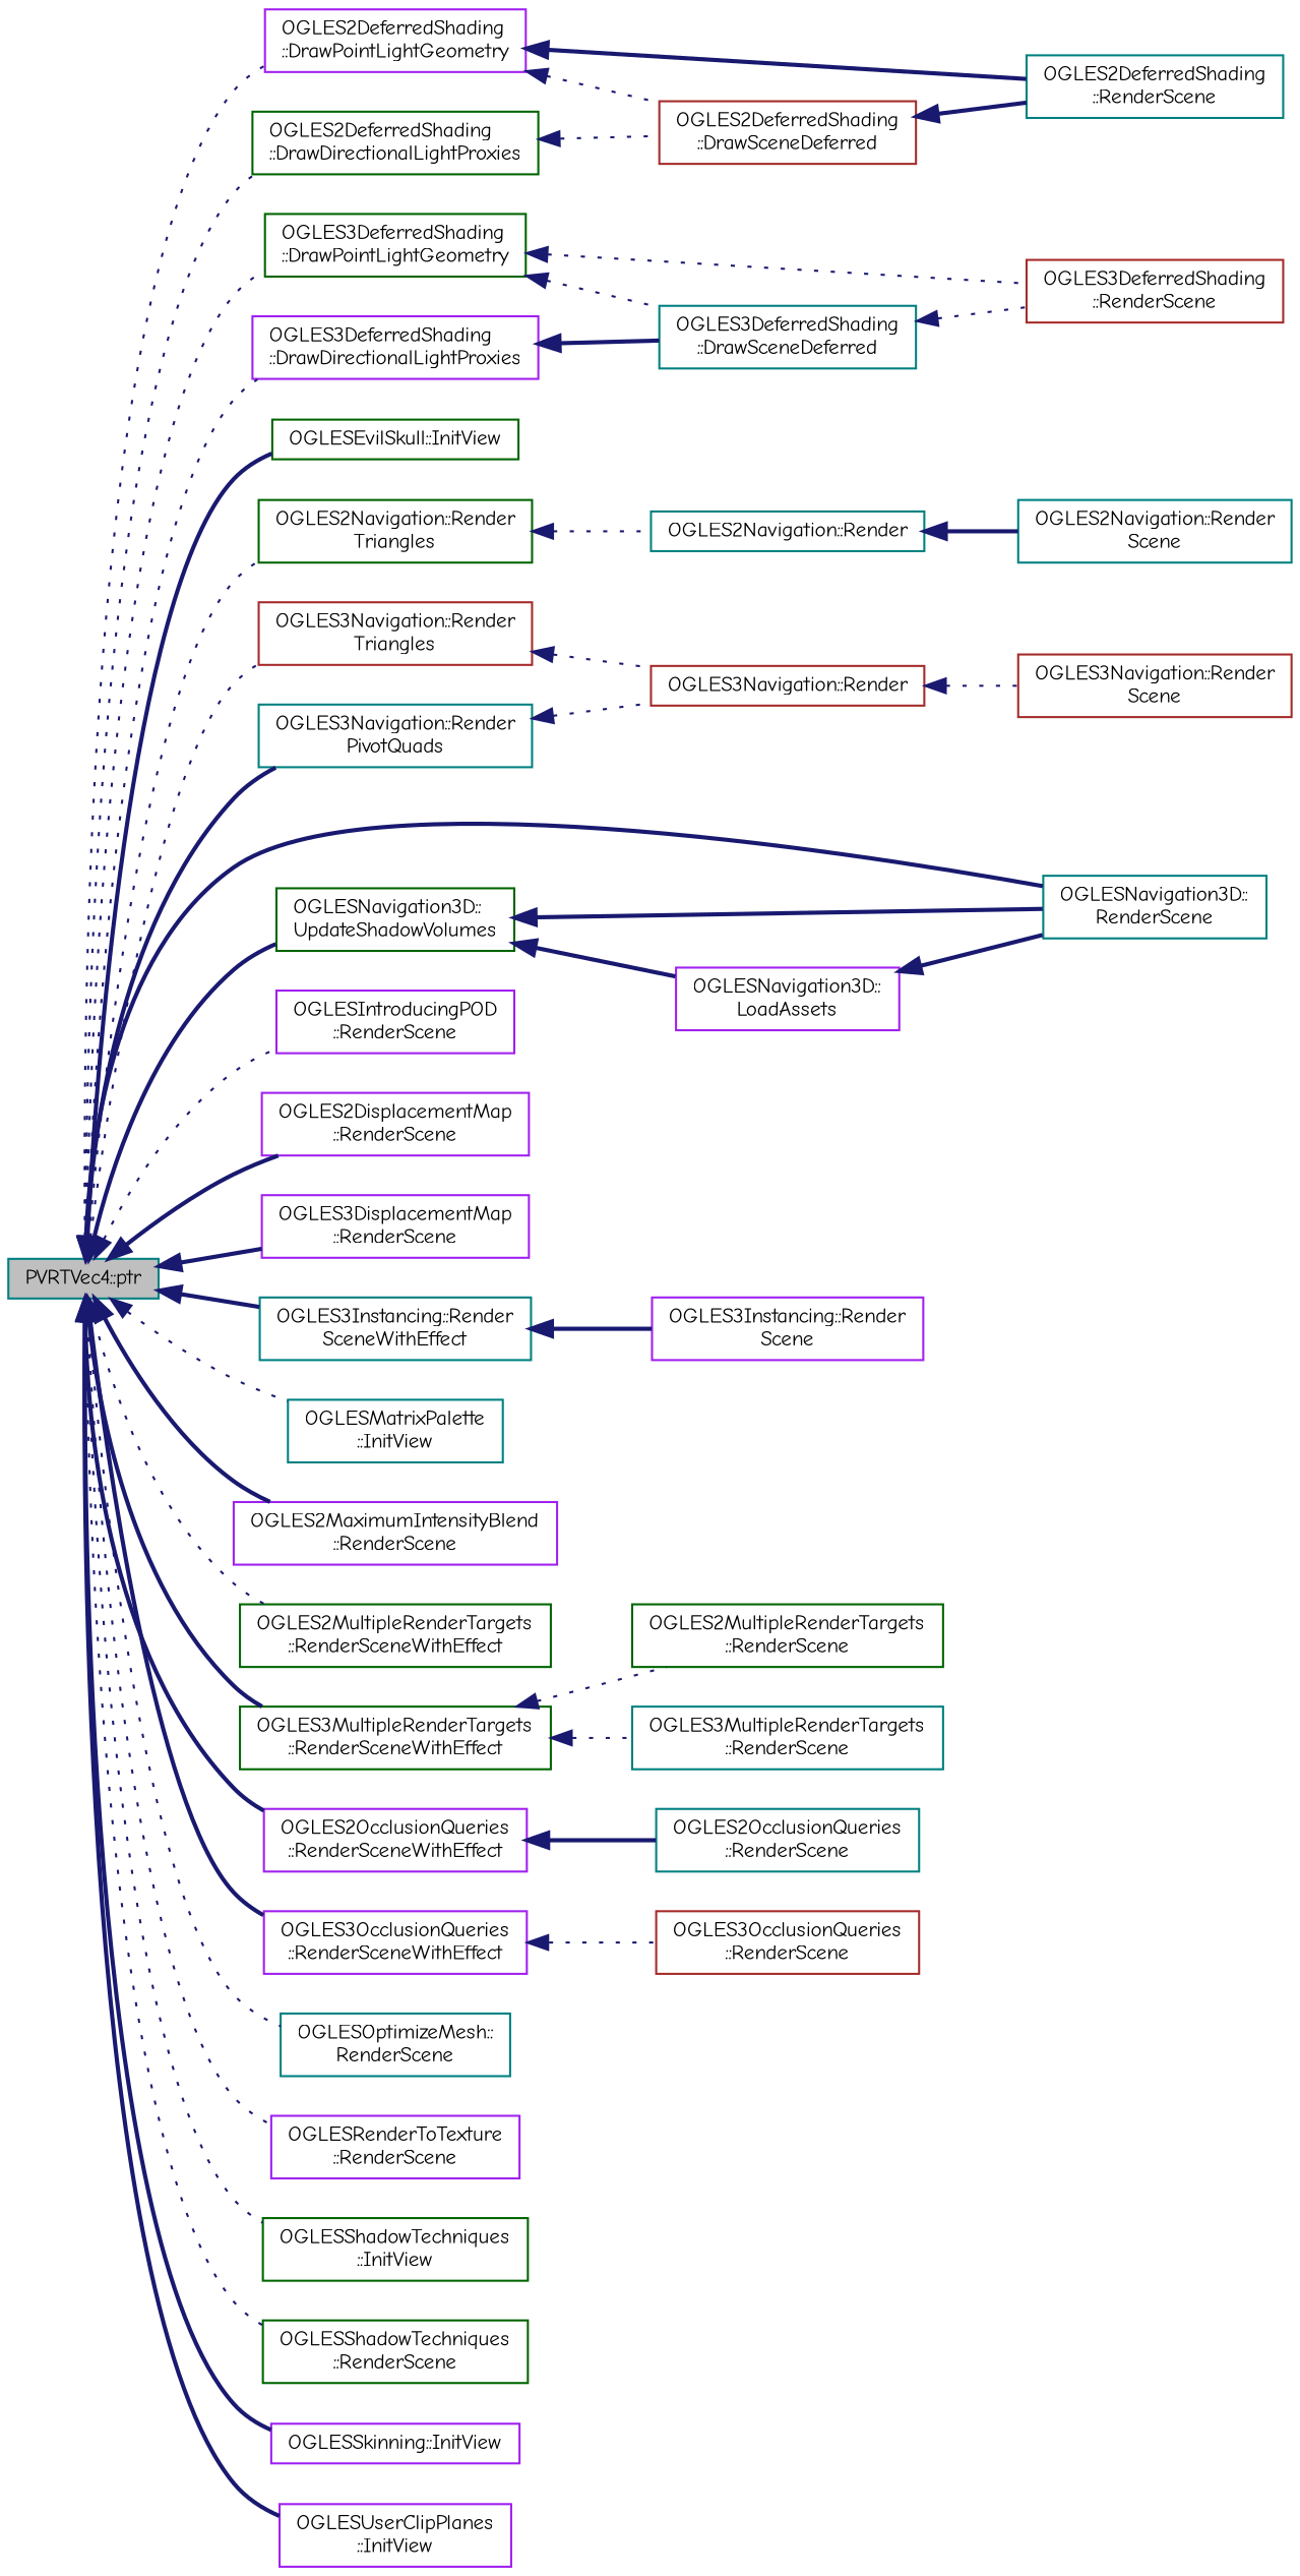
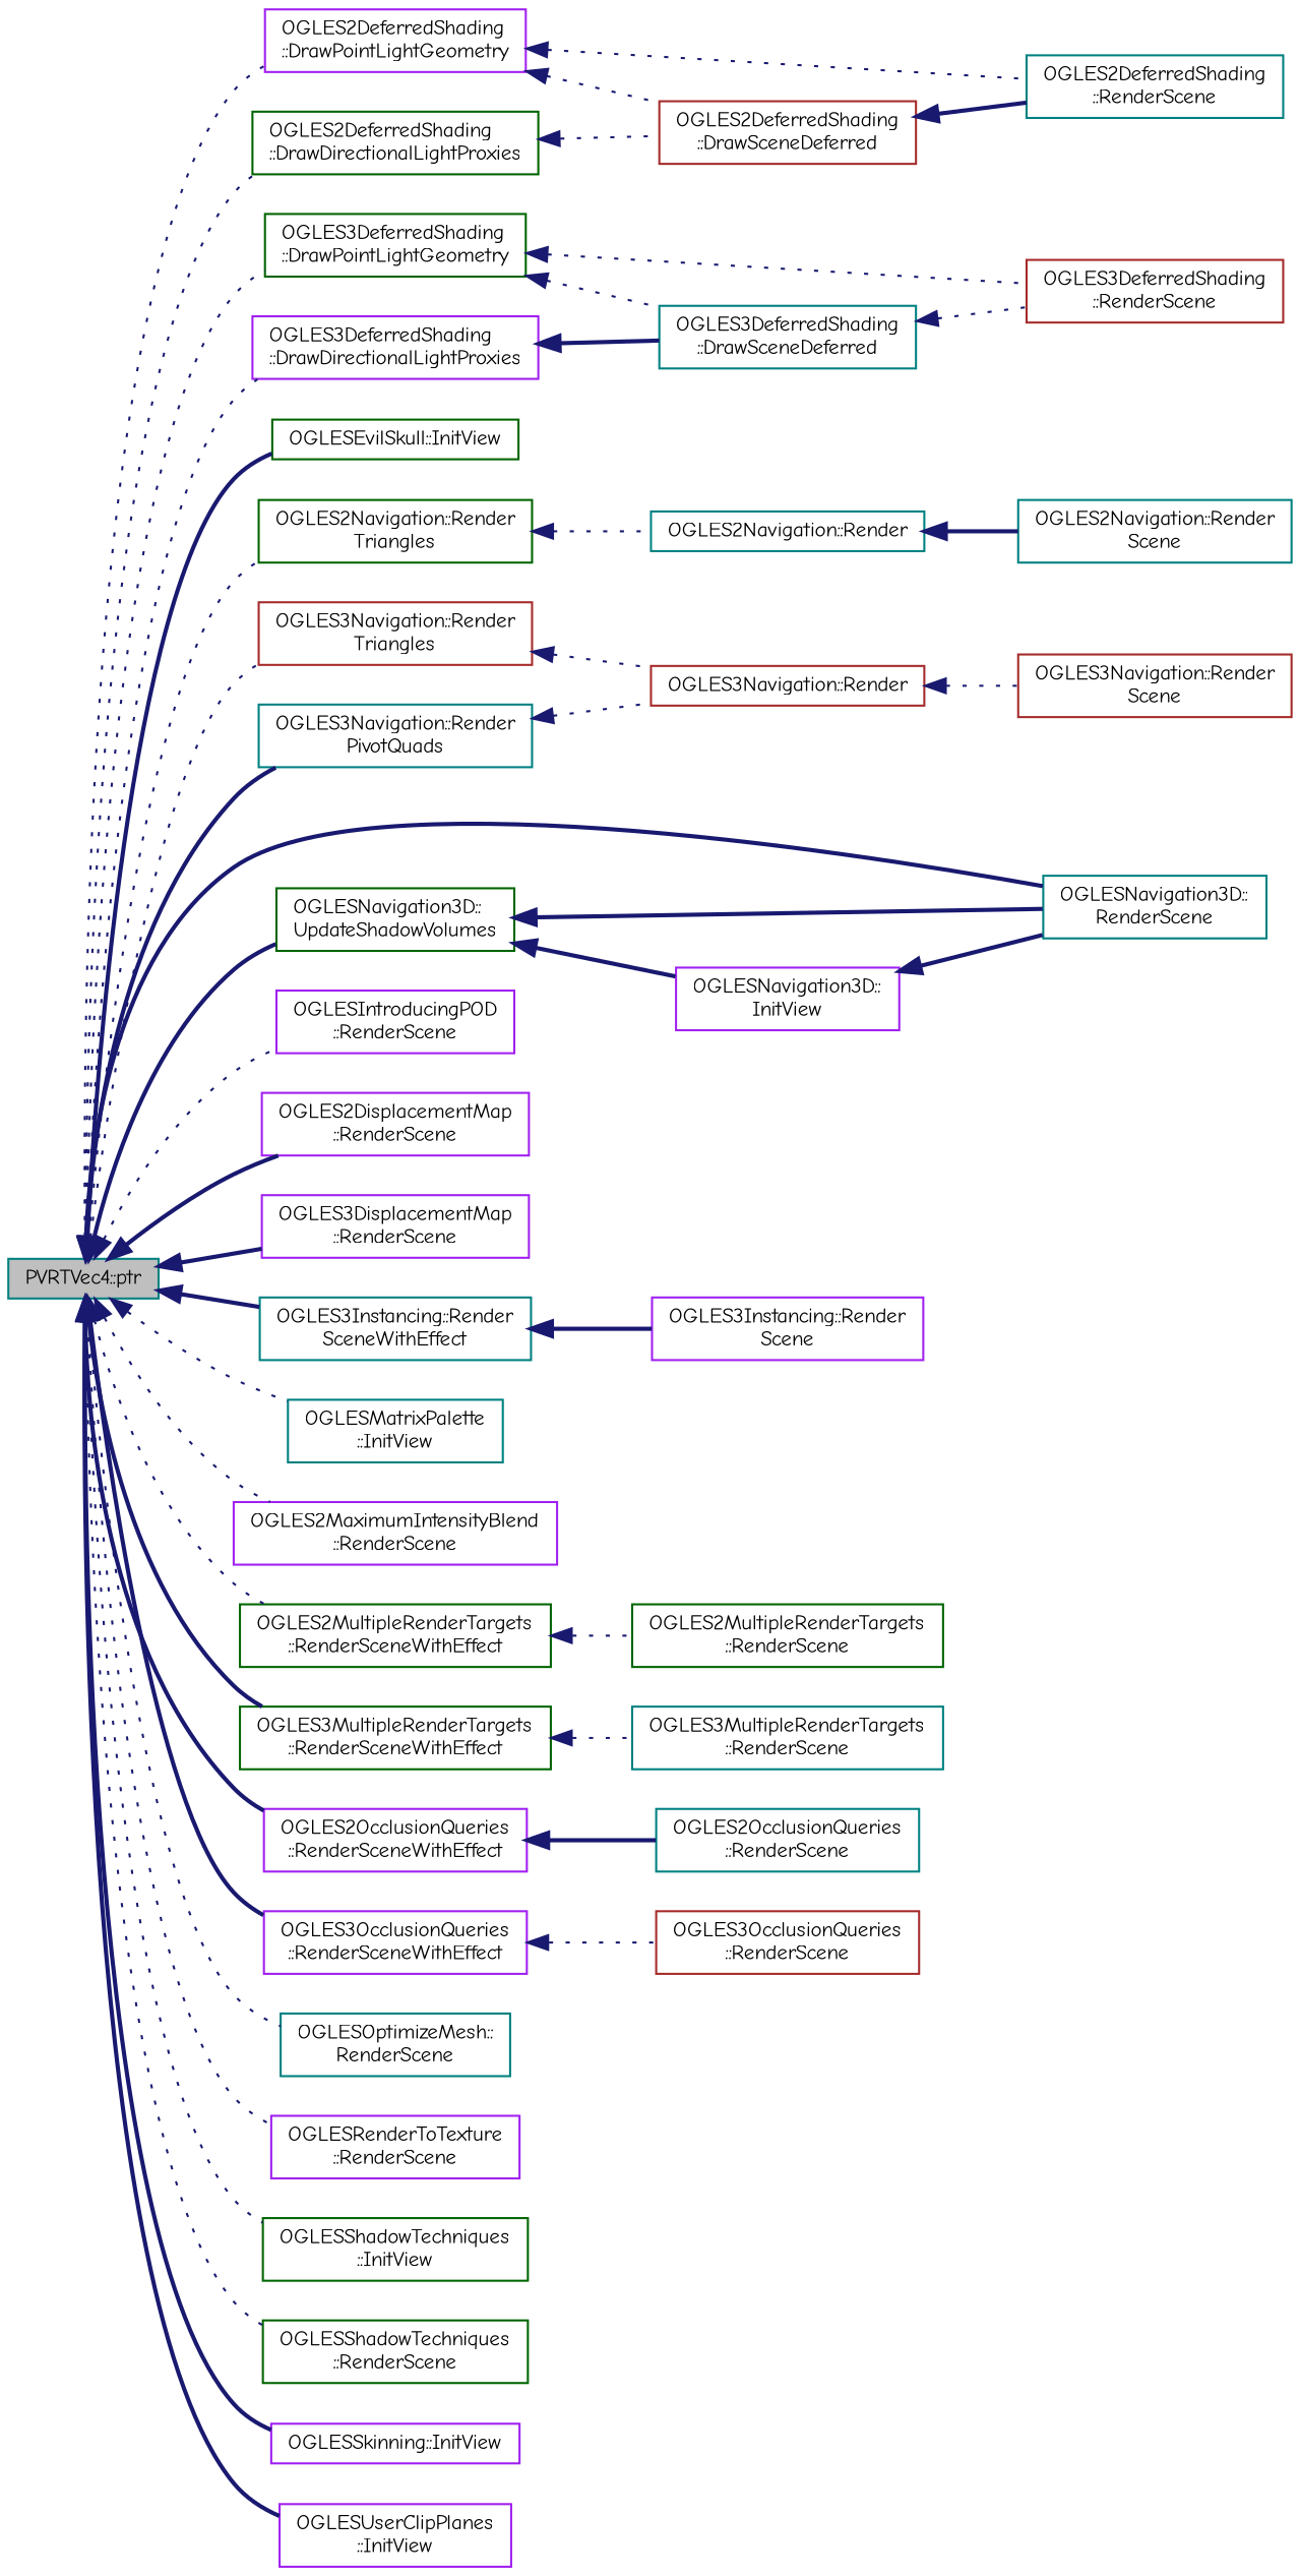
  digraph {
    fontname="Comic Neue"
    rankdir=LR
    node [color=purple fillcolor=white fontname="Comic Neue" fontsize=10 shape=record style=filled]
    edge [color=midnightblue dir=back fontname="Comic Neue" fontsize=10 labelfontname=Helvetica labelfontsize=10 style=dotted]
    n1 [color=teal fillcolor=grey75 fontcolor=black height=0.2 label="PVRTVec4::ptr" width=0.4]
    n2 [height=0.2 label="OGLES2DeferredShading\l::DrawPointLightGeometry" width=0.4]
    n3 [color=darkgreen height=0.2 label="OGLES2DeferredShading\l::DrawDirectionalLightProxies" width=0.4]
    n4 [color=darkgreen height=0.2 label="OGLES3DeferredShading\l::DrawPointLightGeometry" width=0.4]
    n5 [height=0.2 label="OGLES3DeferredShading\l::DrawDirectionalLightProxies" width=0.4]
    n6 [color=darkgreen height=0.2 label="OGLESEvilSkull::InitView" width=0.4]
    n7 [color=darkgreen height=0.2 label="OGLES2Navigation::Render\lTriangles" width=0.4]
    n8 [color=brown height=0.2 label="OGLES3Navigation::Render\lTriangles" width=0.4]
    n9 [color=teal height=0.2 label="OGLES3Navigation::Render\lPivotQuads" width=0.4]
    n10 [color=teal height=0.2 label="OGLESNavigation3D::\lRenderScene" width=0.4]
    n11 [color=darkgreen height=0.2 label="OGLESNavigation3D::\lUpdateShadowVolumes" width=0.4]
    n12 [height=0.2 label="OGLESIntroducingPOD\l::RenderScene" width=0.4]
    n13 [height=0.2 label="OGLES2DisplacementMap\l::RenderScene" width=0.4]
    n14 [height=0.2 label="OGLES3DisplacementMap\l::RenderScene" width=0.4]
    n15 [color=teal height=0.2 label="OGLES3Instancing::Render\lSceneWithEffect" width=0.4]
    n16 [color=teal height=0.2 label="OGLESMatrixPalette\l::InitView" width=0.4]
    n17 [height=0.2 label="OGLES2MaximumIntensityBlend\l::RenderScene" width=0.4]
    n18 [color=darkgreen height=0.2 label="OGLES2MultipleRenderTargets\l::RenderSceneWithEffect" width=0.4]
    n19 [color=darkgreen height=0.2 label="OGLES3MultipleRenderTargets\l::RenderSceneWithEffect" width=0.4]
    n20 [height=0.2 label="OGLES2OcclusionQueries\l::RenderSceneWithEffect" width=0.4]
    n21 [height=0.2 label="OGLES3OcclusionQueries\l::RenderSceneWithEffect" width=0.4]
    n22 [color=teal height=0.2 label="OGLESOptimizeMesh::\lRenderScene" width=0.4]
    n23 [height=0.2 label="OGLESRenderToTexture\l::RenderScene" width=0.4]
    n24 [color=darkgreen height=0.2 label="OGLESShadowTechniques\l::InitView" width=0.4]
    n25 [color=darkgreen height=0.2 label="OGLESShadowTechniques\l::RenderScene" width=0.4]
    n26 [height=0.2 label="OGLESSkinning::InitView" width=0.4]
    n27 [height=0.2 label="OGLESUserClipPlanes\l::InitView" width=0.4]
    n28 [color=teal height=0.2 label="OGLES2DeferredShading\l::RenderScene" width=0.4]
    n29 [color=brown height=0.2 label="OGLES2DeferredShading\l::DrawSceneDeferred" width=0.4]
    n30 [color=brown height=0.2 label="OGLES3DeferredShading\l::RenderScene" width=0.4]
    n31 [color=teal height=0.2 label="OGLES3DeferredShading\l::DrawSceneDeferred" width=0.4]
    n32 [color=teal height=0.2 label="OGLES2Navigation::Render" width=0.4]
    n33 [color=brown height=0.2 label="OGLES3Navigation::Render" width=0.4]
-   n34 [height=0.2 label="OGLESNavigation3D::\lLoadAssets" width=0.4]
+   n34 [height=0.2 label="OGLESNavigation3D::\lInitView" width=0.4]
    n35 [height=0.2 label="OGLES3Instancing::Render\lScene" width=0.4]
    n36 [color=darkgreen height=0.2 label="OGLES2MultipleRenderTargets\l::RenderScene" width=0.4]
    n37 [color=teal height=0.2 label="OGLES3MultipleRenderTargets\l::RenderScene" width=0.4]
    n38 [color=teal height=0.2 label="OGLES2OcclusionQueries\l::RenderScene" width=0.4]
    n39 [color=brown height=0.2 label="OGLES3OcclusionQueries\l::RenderScene" width=0.4]
    n40 [color=teal height=0.2 label="OGLES2Navigation::Render\lScene" width=0.4]
    n41 [color=brown height=0.2 label="OGLES3Navigation::Render\lScene" width=0.4]
    n1 -> n2
    n1 -> n3
    n1 -> n4
    n1 -> n5
    n1 -> n6 [style=bold]
    n1 -> n7
    n1 -> n8
    n1 -> n9 [style=bold]
    n1 -> n10 [style=bold]
    n1 -> n11 [style=bold]
    n1 -> n12
    n1 -> n13 [style=bold]
    n1 -> n14 [style=bold]
    n1 -> n15 [style=bold]
    n1 -> n16
-   n1 -> n17 [style=bold]
+   n1 -> n17
    n1 -> n18
    n1 -> n19 [style=bold]
    n1 -> n20 [style=bold]
    n1 -> n21 [style=bold]
    n1 -> n22
    n1 -> n23
    n1 -> n24
    n1 -> n25
    n1 -> n26 [style=bold]
    n1 -> n27 [style=bold]
-   n2 -> n28 [style=bold]
+   n2 -> n28
    n2 -> n29
    n3 -> n29
    n4 -> n30
    n4 -> n31
    n5 -> n31 [style=bold]
    n7 -> n32
    n8 -> n33
    n9 -> n33
    n11 -> n10 [style=bold]
    n11 -> n34 [style=bold]
    n15 -> n35 [style=bold]
-   n19 -> n36
+   n18 -> n36
    n19 -> n37
    n20 -> n38 [style=bold]
    n21 -> n39
    n29 -> n28 [style=bold]
    n31 -> n30
    n32 -> n40 [style=bold]
    n33 -> n41
    n34 -> n10 [style=bold]
  }
